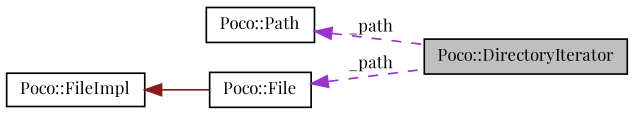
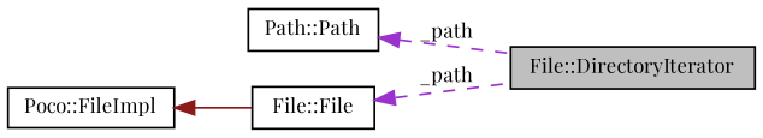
  digraph {
    fontname="Playfair Display"
    rankdir=LR
    node [color=black fillcolor=white fontname="Playfair Display" fontsize=10 shape=record style=filled]
    edge [color=darkorchid3 dir=back fontname="Playfair Display" fontsize=10 labelfontname=Helvetica labelfontsize=10 style=dashed]
-   n1 [fillcolor=grey75 fontcolor=black height=0.2 label="Poco::DirectoryIterator" width=0.4]
-   n2 [height=0.2 label="Poco::Path" width=0.4]
-   n3 [height=0.2 label="Poco::File" width=0.4]
+   n1 [fillcolor=grey75 fontcolor=black height=0.2 label="File::DirectoryIterator" width=0.4]
+   n2 [height=0.2 label="Path::Path" width=0.4]
+   n3 [height=0.2 label="File::File" width=0.4]
    n4 [height=0.2 label="Poco::FileImpl" width=0.4]
    n2 -> n1 [label=" _path"]
    n3 -> n1 [label=" _path"]
    n4 -> n3 [color=firebrick4 style=solid]
  }
